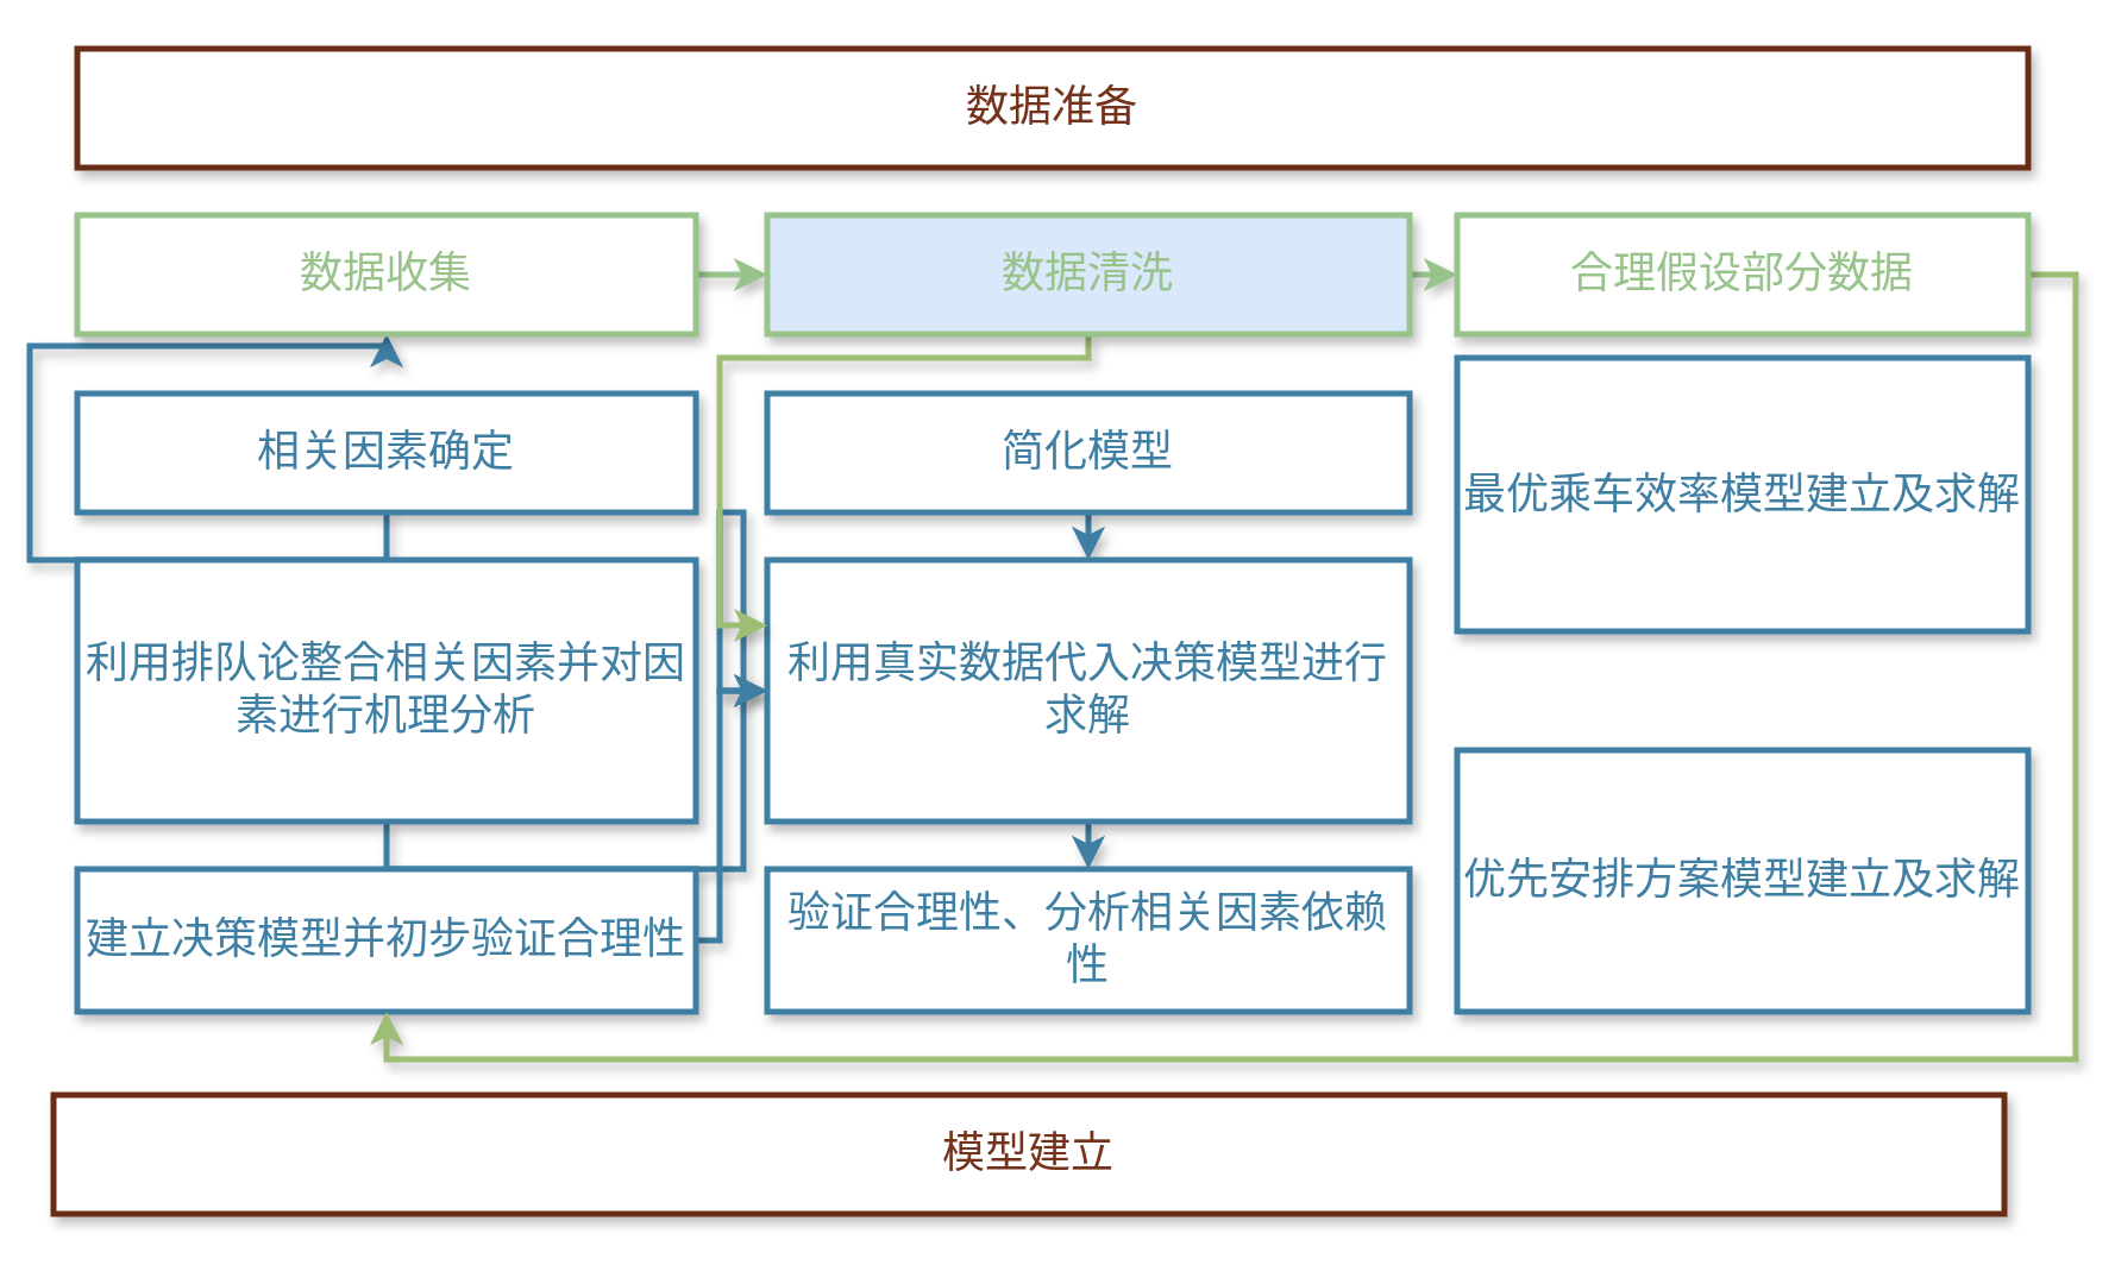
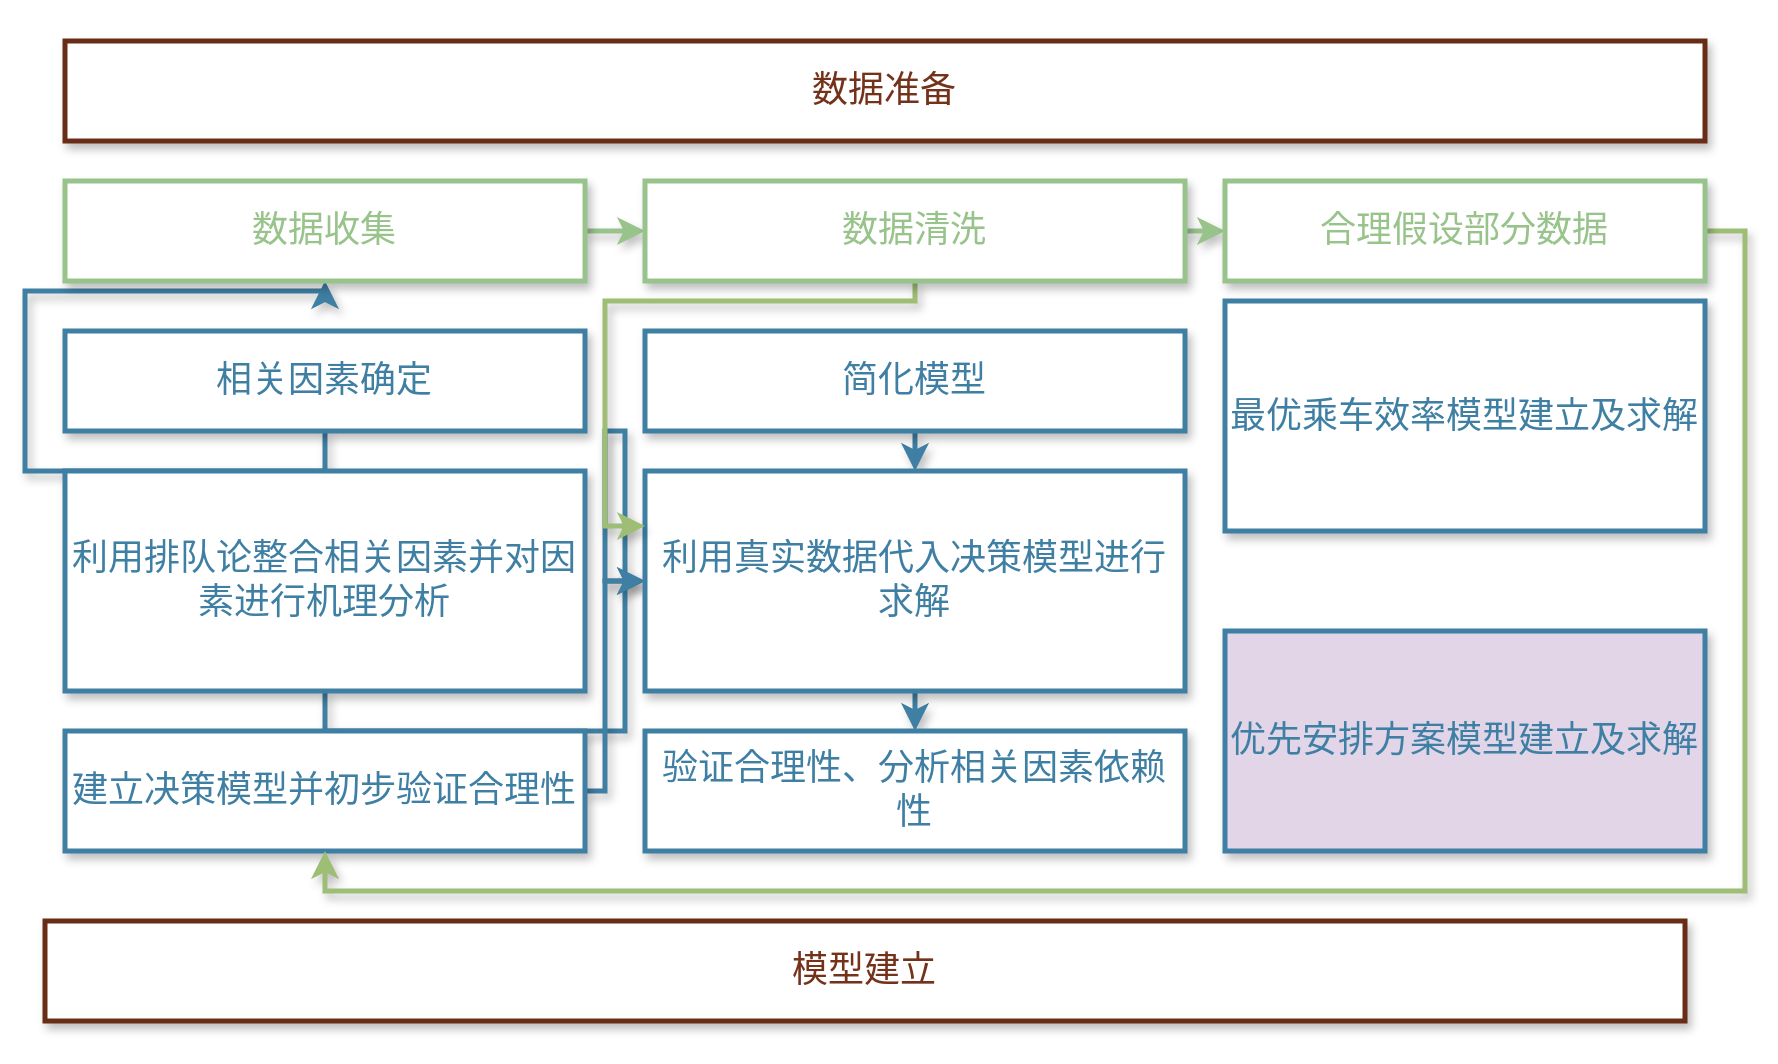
  <mxCell id="0" />
  <mxCell id="1" parent="0" />
  <mxCell id="2" value="&lt;font color=&quot;#74321a&quot; style=&quot;font-size: 18px&quot;&gt;模型建立&lt;/font&gt;" style="rounded=0;whiteSpace=wrap;html=1;fillColor=#FFFFFF;strokeColor=#692D17;shadow=1;strokeWidth=2.5;" parent="1" vertex="1"><mxGeometry x="20" y="460" width="820" height="50" as="geometry" /></mxCell>
  <mxCell id="3" style="edgeStyle=orthogonalEdgeStyle;rounded=0;orthogonalLoop=1;jettySize=auto;html=1;exitX=0.5;exitY=1;exitDx=0;exitDy=0;strokeColor=#3E7FA3;shadow=1;strokeWidth=2.5;" parent="1" source="4" target="18" edge="1"><mxGeometry relative="1" as="geometry" /></mxCell>
  <mxCell id="4" value="&lt;font style=&quot;font-size: 18px&quot; color=&quot;#3e7fa3&quot;&gt;相关因素确定&lt;/font&gt;" style="rounded=0;whiteSpace=wrap;html=1;strokeColor=#3E7FA3;shadow=1;strokeWidth=2.5;" parent="1" vertex="1"><mxGeometry y="165" width="260" height="50" as="geometry" x="30" /></mxCell>
  <mxCell id="5" style="edgeStyle=orthogonalEdgeStyle;rounded=0;orthogonalLoop=1;jettySize=auto;html=1;exitX=0.5;exitY=1;exitDx=0;exitDy=0;entryX=0.5;entryY=0;entryDx=0;entryDy=0;strokeColor=#3E7FA3;shadow=1;strokeWidth=2.5;" parent="1" source="6" target="13" edge="1"><mxGeometry relative="1" as="geometry" /></mxCell>
  <mxCell id="6" value="&lt;span style=&quot;color: rgb(62 , 127 , 163) ; font-family: &amp;#34;helvetica&amp;#34; ; font-size: 18px ; font-style: normal ; font-weight: 400 ; letter-spacing: normal ; text-align: center ; text-indent: 0px ; text-transform: none ; word-spacing: 0px ; background-color: rgb(255 , 255 , 255) ; display: inline ; float: none&quot;&gt;简化模型&lt;/span&gt;" style="rounded=0;whiteSpace=wrap;html=1;strokeColor=#3E7FA3;shadow=1;strokeWidth=2.5;" parent="1" vertex="1"><mxGeometry x="320" y="165" width="270" height="50" as="geometry" /></mxCell>
  <mxCell id="7" value="&lt;span style=&quot;color: rgb(62 , 127 , 163) ; font-family: &amp;#34;helvetica&amp;#34; ; font-size: 18px ; font-style: normal ; font-weight: 400 ; letter-spacing: normal ; text-align: center ; text-indent: 0px ; text-transform: none ; word-spacing: 0px ; background-color: rgb(255 , 255 , 255) ; display: inline ; float: none&quot;&gt;最优乘车效率模型建立及求解&lt;/span&gt;" style="rounded=0;whiteSpace=wrap;html=1;strokeColor=#3E7FA3;shadow=1;strokeWidth=2.5;" parent="1" vertex="1"><mxGeometry x="610" y="150" width="240" height="115" as="geometry" /></mxCell>
  <mxCell id="8" style="edgeStyle=orthogonalEdgeStyle;rounded=0;orthogonalLoop=1;jettySize=auto;html=1;exitX=0.5;exitY=1;exitDx=0;exitDy=0;strokeColor=#3E7FA3;shadow=1;strokeWidth=2.5;" parent="1" source="9" target="13" edge="1"><mxGeometry relative="1" as="geometry" /></mxCell>
  <mxCell id="9" value="&lt;span style=&quot;color: rgb(62 , 127 , 163) ; font-family: &amp;#34;helvetica&amp;#34; ; font-size: 18px ; font-style: normal ; font-weight: 400 ; letter-spacing: normal ; text-align: center ; text-indent: 0px ; text-transform: none ; word-spacing: 0px ; background-color: rgb(255 , 255 , 255) ; display: inline ; float: none&quot;&gt;利用排队论整合相关因素并对因素进行机理分析&lt;/span&gt;" style="rounded=0;whiteSpace=wrap;html=1;strokeColor=#3E7FA3;shadow=1;strokeWidth=2.5;" parent="1" vertex="1"><mxGeometry y="235" width="260" height="110" as="geometry" x="30" /></mxCell>
  <mxCell id="10" style="edgeStyle=orthogonalEdgeStyle;rounded=0;orthogonalLoop=1;jettySize=auto;html=1;exitX=1;exitY=0.5;exitDx=0;exitDy=0;entryX=0;entryY=0.5;entryDx=0;entryDy=0;strokeColor=#3E7FA3;fillColor=#3E7FA3;shadow=1;strokeWidth=2.5;" parent="1" source="11" target="13" edge="1"><mxGeometry relative="1" as="geometry"><Array as="points"><mxPoint x="300" y="395" /><mxPoint x="300" y="290" /></Array></mxGeometry></mxCell>
  <mxCell id="11" value="&lt;span style=&quot;color: rgb(62 , 127 , 163) ; font-size: 18px&quot;&gt;建立决策模型并初步验证合理性&lt;/span&gt;" style="rounded=0;whiteSpace=wrap;html=1;strokeColor=#3E7FA3;shadow=1;strokeWidth=2.5;" parent="1" vertex="1"><mxGeometry y="365" width="260" height="60" as="geometry" x="30" /></mxCell>
  <mxCell id="12" style="edgeStyle=orthogonalEdgeStyle;rounded=0;orthogonalLoop=1;jettySize=auto;html=1;exitX=0.5;exitY=1;exitDx=0;exitDy=0;entryX=0.5;entryY=0;entryDx=0;entryDy=0;strokeColor=#3E7FA3;shadow=1;strokeWidth=2.5;" parent="1" source="13" target="14" edge="1"><mxGeometry relative="1" as="geometry" /></mxCell>
  <mxCell id="13" value="&lt;span style=&quot;color: rgb(62 , 127 , 163) ; font-size: 18px&quot;&gt;利用真实数据代入决策模型进行求解&lt;/span&gt;" style="rounded=0;whiteSpace=wrap;html=1;strokeColor=#3E7FA3;shadow=1;strokeWidth=2.5;" parent="1" vertex="1"><mxGeometry x="320" y="235" width="270" height="110" as="geometry" /></mxCell>
  <mxCell id="14" value="&lt;span style=&quot;color: rgb(62 , 127 , 163) ; font-size: 18px&quot;&gt;验证合理性、分析相关因素依赖性&lt;/span&gt;" style="rounded=0;whiteSpace=wrap;html=1;strokeColor=#3E7FA3;shadow=1;strokeWidth=2.5;" parent="1" vertex="1"><mxGeometry x="320" y="365" width="270" height="60" as="geometry" /></mxCell>
- <mxCell id="15" value="&lt;span style=&quot;color: rgb(62 , 127 , 163) ; font-family: &amp;#34;helvetica&amp;#34; ; font-size: 18px&quot;&gt;优先安排方案模型建立及求解&lt;/span&gt;" style="rounded=0;whiteSpace=wrap;html=1;strokeColor=#3E7FA3;shadow=1;strokeWidth=2.5;" parent="1" vertex="1"><mxGeometry x="610" y="315" width="240" height="110" as="geometry" /></mxCell>
+ <mxCell id="15" value="&lt;span style=&quot;color: rgb(62 , 127 , 163) ; font-family: &amp;#34;helvetica&amp;#34; ; font-size: 18px&quot;&gt;优先安排方案模型建立及求解&lt;/span&gt;" style="rounded=0;whiteSpace=wrap;html=1;strokeColor=#3E7FA3;shadow=1;strokeWidth=2.5;fillColor=#e1d5e7;" parent="1" vertex="1"><mxGeometry x="610" y="315" width="240" height="110" as="geometry" /></mxCell>
  <mxCell id="16" value="&lt;font color=&quot;#74321a&quot;&gt;&lt;span style=&quot;font-size: 18px&quot;&gt;数据准备&lt;/span&gt;&lt;/font&gt;" style="rounded=0;whiteSpace=wrap;html=1;strokeColor=#692D17;shadow=1;strokeWidth=2.5;" parent="1" vertex="1"><mxGeometry y="20" width="820" height="50" as="geometry" x="30" /></mxCell>
  <mxCell id="17" style="edgeStyle=orthogonalEdgeStyle;rounded=0;orthogonalLoop=1;jettySize=auto;html=1;exitX=1;exitY=0.5;exitDx=0;exitDy=0;entryX=0;entryY=0.5;entryDx=0;entryDy=0;strokeColor=#98C38B;shadow=1;strokeWidth=2.5;" parent="1" source="18" target="21" edge="1"><mxGeometry relative="1" as="geometry" /></mxCell>
  <mxCell id="18" value="&lt;font color=&quot;#98c38b&quot;&gt;&lt;span style=&quot;font-size: 18px&quot;&gt;数据收集&lt;/span&gt;&lt;/font&gt;" style="rounded=0;whiteSpace=wrap;html=1;strokeColor=#98C38B;shadow=1;strokeWidth=2.5;" parent="1" vertex="1"><mxGeometry y="90" width="260" height="50" as="geometry" x="30" /></mxCell>
  <mxCell id="19" style="edgeStyle=orthogonalEdgeStyle;rounded=0;orthogonalLoop=1;jettySize=auto;html=1;exitX=1;exitY=0.5;exitDx=0;exitDy=0;entryX=0;entryY=0.5;entryDx=0;entryDy=0;strokeColor=#98C38B;shadow=1;strokeWidth=2.5;" parent="1" source="21" target="23" edge="1"><mxGeometry relative="1" as="geometry" /></mxCell>
  <mxCell id="20" style="edgeStyle=orthogonalEdgeStyle;rounded=0;orthogonalLoop=1;jettySize=auto;html=1;exitX=0.5;exitY=1;exitDx=0;exitDy=0;entryX=0;entryY=0.25;entryDx=0;entryDy=0;strokeColor=#9EBD75;fillColor=#3E7FA3;shadow=1;strokeWidth=2.5;" parent="1" source="21" target="13" edge="1"><mxGeometry relative="1" as="geometry"><Array as="points"><mxPoint x="455" y="150" /><mxPoint x="300" y="150" /><mxPoint x="300" y="263" /></Array></mxGeometry></mxCell>
- <mxCell id="21" value="&lt;span style=&quot;color: rgb(152 , 195 , 139) ; font-size: 18px&quot;&gt;数据清洗&lt;/span&gt;" style="rounded=0;whiteSpace=wrap;html=1;strokeColor=#98C38B;shadow=1;strokeWidth=2.5;fillColor=#dae8fc;" parent="1" vertex="1"><mxGeometry x="320" y="90" width="270" height="50" as="geometry" /></mxCell>
+ <mxCell id="21" value="&lt;span style=&quot;color: rgb(152 , 195 , 139) ; font-size: 18px&quot;&gt;数据清洗&lt;/span&gt;" style="rounded=0;whiteSpace=wrap;html=1;strokeColor=#98C38B;shadow=1;strokeWidth=2.5;" parent="1" vertex="1"><mxGeometry x="320" y="90" width="270" height="50" as="geometry" /></mxCell>
  <mxCell id="22" style="edgeStyle=orthogonalEdgeStyle;rounded=0;orthogonalLoop=1;jettySize=auto;html=1;exitX=1;exitY=0.5;exitDx=0;exitDy=0;entryX=0.5;entryY=1;entryDx=0;entryDy=0;strokeColor=#9EBD75;shadow=1;strokeWidth=2.5;" parent="1" source="23" target="11" edge="1"><mxGeometry relative="1" as="geometry" /></mxCell>
  <mxCell id="23" value="&lt;span style=&quot;color: rgb(152 , 195 , 139) ; font-size: 18px&quot;&gt;合理假设部分数据&lt;/span&gt;" style="rounded=0;whiteSpace=wrap;html=1;strokeColor=#98C38B;shadow=1;strokeWidth=2.5;" parent="1" vertex="1"><mxGeometry x="610" y="90" width="240" height="50" as="geometry" /></mxCell>
